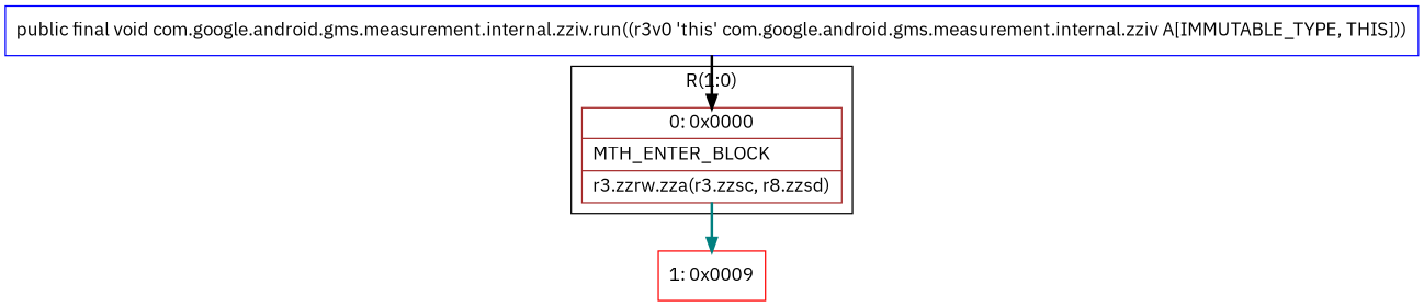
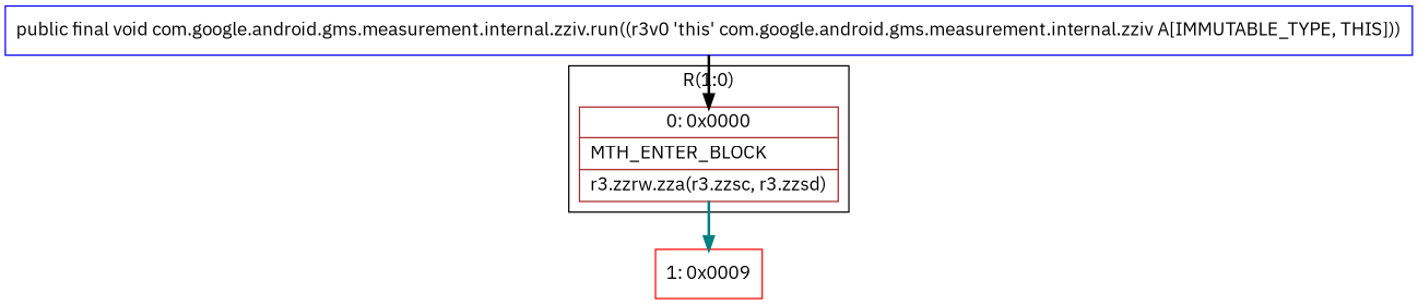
  digraph {
    fontname="IBM Plex Sans"
    node [shape=record fontname="IBM Plex Sans"]
    edge [style=bold fontname="IBM Plex Sans"]
-   n1 [color=brown label="{0\:\ 0x0000|MTH_ENTER_BLOCK\l|r3.zzrw.zza(r3.zzsc, r8.zzsd)\l}"]
+   n1 [color=brown label="{0\:\ 0x0000|MTH_ENTER_BLOCK\l|r3.zzrw.zza(r3.zzsc, r3.zzsd)\l}"]
    n2 [color=red label="{1\:\ 0x0009}"]
    n3 [label="{public final void com.google.android.gms.measurement.internal.zziv.run((r3v0 'this' com.google.android.gms.measurement.internal.zziv A[IMMUTABLE_TYPE, THIS])) }" color=blue]
    subgraph cluster_1 {
      label="R(1:0)"
      n1
    }
    n1 -> n2 [color=teal]
    n3 -> n1 [color=black]
  }
